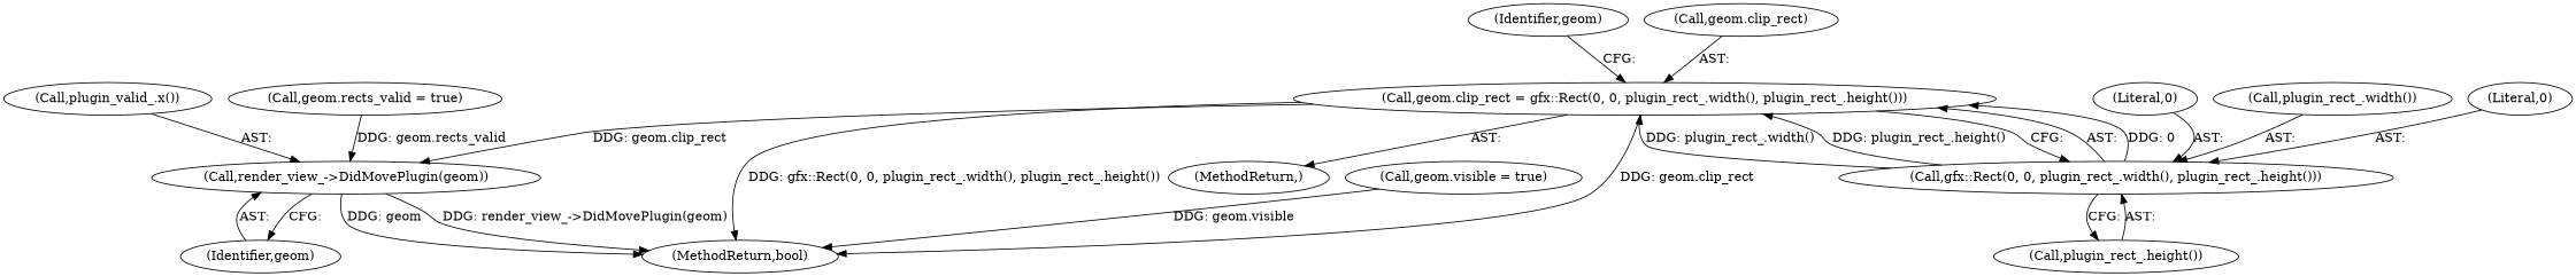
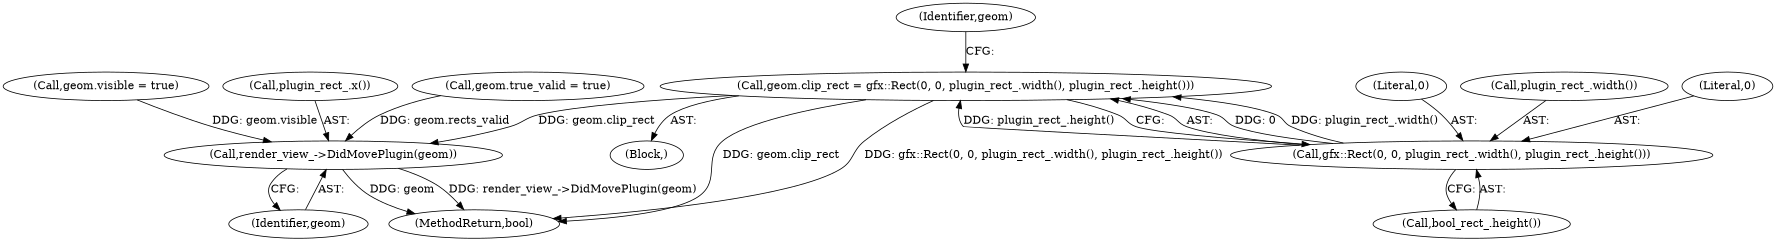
  digraph {
    n1 [label="(Call,geom.clip_rect = gfx::Rect(0, 0, plugin_rect_.width(), plugin_rect_.height()))"]
    n2 [label="(Call,gfx::Rect(0, 0, plugin_rect_.width(), plugin_rect_.height()))"]
    n3 [label="(Call,render_view_->DidMovePlugin(geom))"]
-   n4 [label="(MethodReturn,)"]
+   n4 [label="(Block,)"]
    n5 [label="(MethodReturn,bool)"]
-   n6 [label="(Call,plugin_rect_.height())"]
+   n6 [label="(Call,bool_rect_.height())"]
    n7 [label="(Identifier,geom)"]
    n8 [label="(Call,geom.visible = true)"]
    n9 [label="(Identifier,geom)"]
-   n10 [label="(Call,plugin_valid_.x())"]
-   n11 [label="(Call,geom.rects_valid = true)"]
-   n12 [label="(Call,geom.clip_rect)"]
+   n10 [label="(Call,plugin_rect_.x())"]
+   n11 [label="(Call,geom.true_valid = true)"]
    n13 [label="(Literal,0)"]
    n14 [label="(Call,plugin_rect_.width())"]
    n15 [label="(Literal,0)"]
    n1 -> n2 [label="CFG: "]
    n1 -> n3 [label="DDG: geom.clip_rect"]
    n1 -> n4 [label="AST: "]
    n1 -> n5 [label="DDG: geom.clip_rect"]
    n1 -> n5 [label="DDG: gfx::Rect(0, 0, plugin_rect_.width(), plugin_rect_.height())"]
    n2 -> n1 [label="AST: "]
    n2 -> n1 [label="DDG: 0"]
    n2 -> n1 [label="DDG: plugin_rect_.width()"]
    n2 -> n1 [label="DDG: plugin_rect_.height()"]
    n2 -> n6 [label="CFG: "]
    n3 -> n5 [label="DDG: geom"]
    n3 -> n5 [label="DDG: render_view_->DidMovePlugin(geom)"]
    n3 -> n7 [label="CFG: "]
    n6 -> n2 [label="AST: "]
    n7 -> n3 [label="AST: "]
-   n8 -> n5 [label="DDG: geom.visible"]
+   n8 -> n3 [label="DDG: geom.visible"]
    n9 -> n1 [label="CFG: "]
    n10 -> n3 [label="AST: "]
    n11 -> n3 [label="DDG: geom.rects_valid"]
-   n12 -> n1 [label="AST: "]
    n13 -> n2 [label="AST: "]
    n14 -> n2 [label="AST: "]
    n15 -> n2 [label="AST: "]
  }
